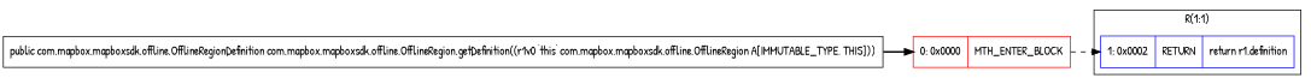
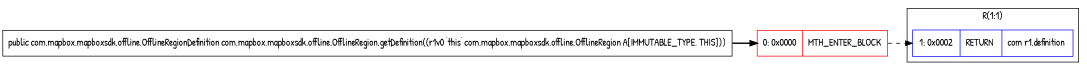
  digraph {
    rankdir=LR
    fontname="Patrick Hand"
    node [shape=record fontname="Patrick Hand"]
    edge [fontname="Patrick Hand"]
-   n1 [color=blue label="{1\:\ 0x0002|RETURN\l|return r1.definition\l}"]
+   n1 [color=blue label="{1\:\ 0x0002|RETURN\l|com r1.definition\l}"]
    n2 [color=red label="{0\:\ 0x0000|MTH_ENTER_BLOCK\l}"]
    n3 [label="{public com.mapbox.mapboxsdk.offline.OfflineRegionDefinition com.mapbox.mapboxsdk.offline.OfflineRegion.getDefinition((r1v0 'this' com.mapbox.mapboxsdk.offline.OfflineRegion A[IMMUTABLE_TYPE, THIS])) }"]
    subgraph cluster_1 {
      label="R(1:1)"
      n1
    }
    n2 -> n1 [style=dashed]
    n3 -> n2 [style=bold]
  }
